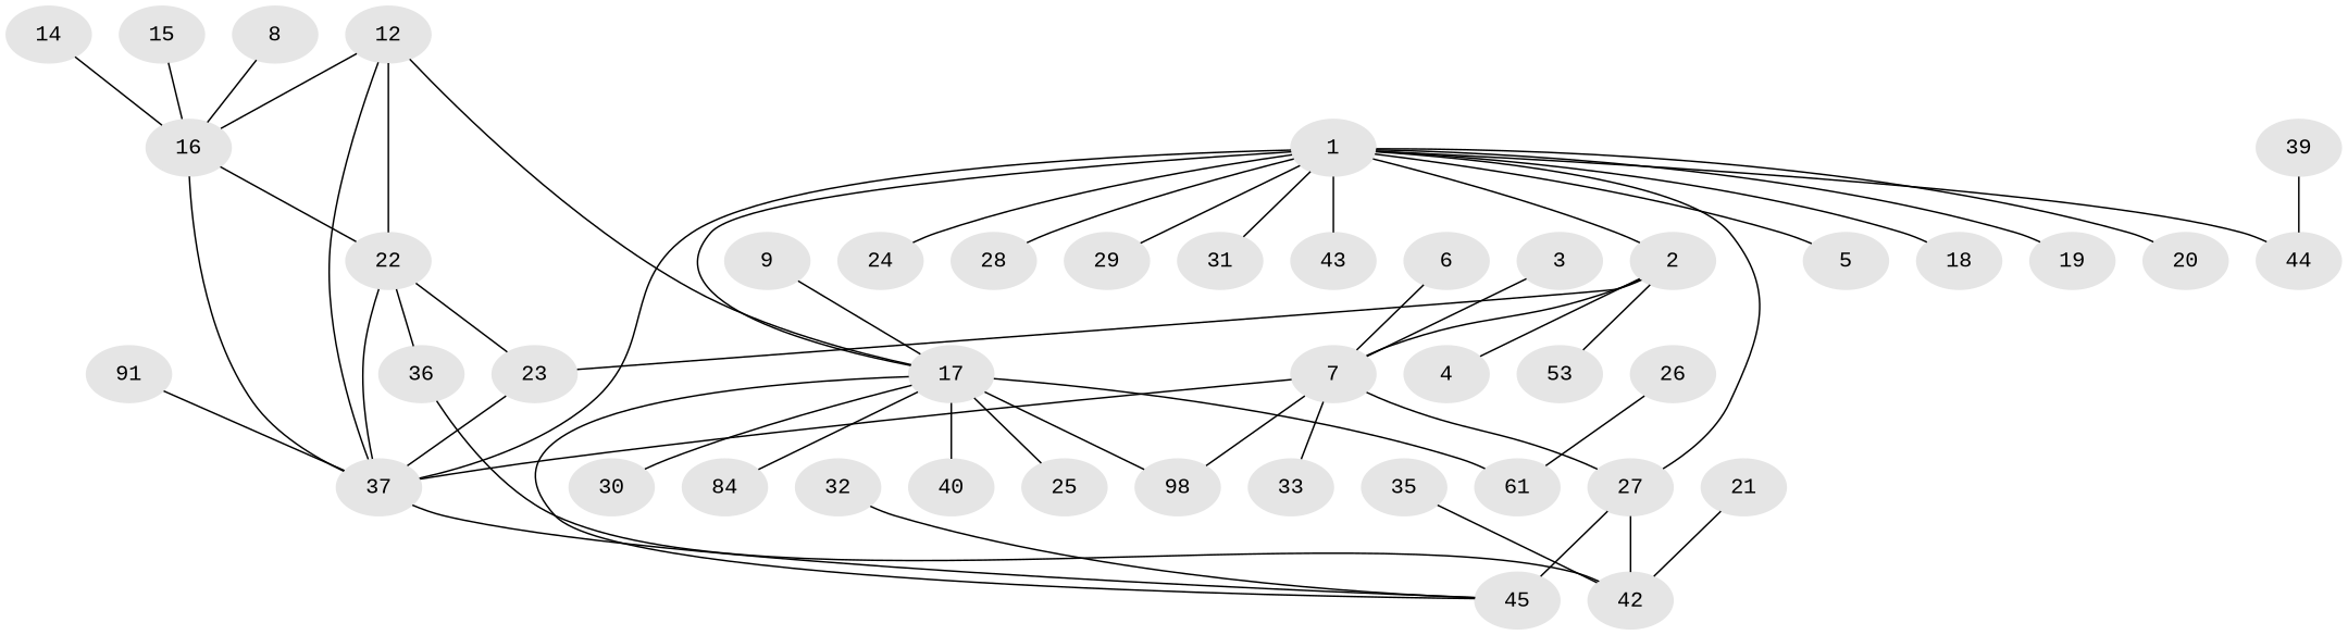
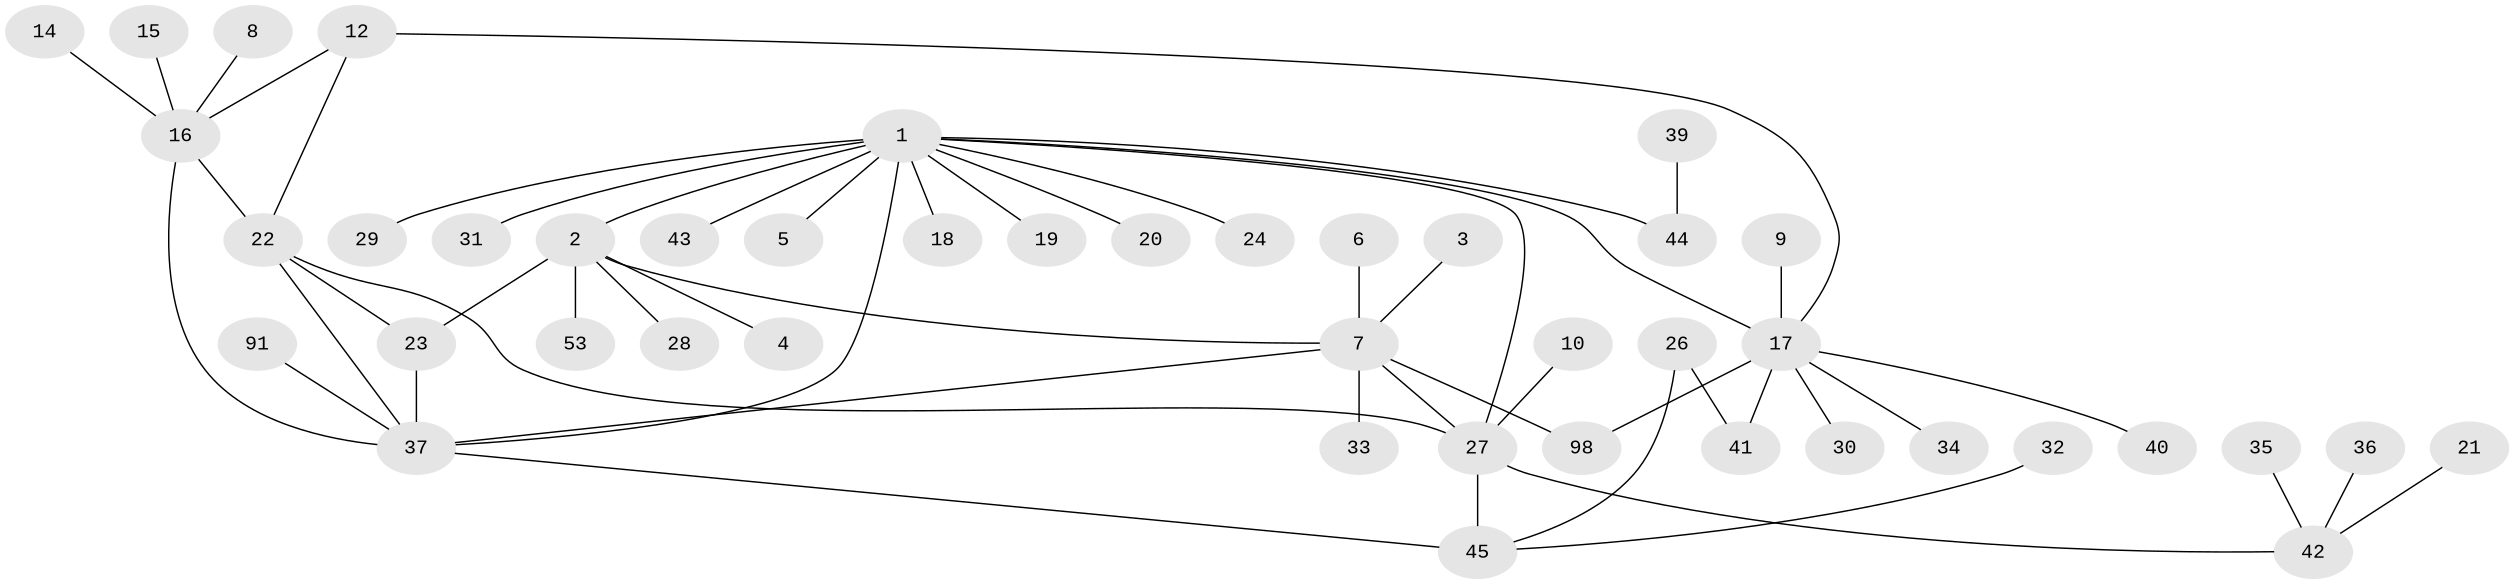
  graph {
    fontname="Liberation Mono"
    node [color=gray90 fontname="Liberation Mono" style=filled]
    edge [fontname="Liberation Mono" weight=1.0]
    1
    2
    5
    17
    18
    19
    20
    24
    27
    28
    29
    31
    37
    43
    44
    4
    7
    n18 [label=53]
    23
    n20 [label=98]
-   25
    30
-   34 [label=84]
+   34
    40
-   41 [label=61]
+   41
    45
    42
    33
    3
    6
    8
    16
    22
    9
+   10
    n36 [label=91]
    12
    14
    15
    21
    26
    32
    35
    36
    39
    1 -- 2
    1 -- 5
    1 -- 17
    1 -- 18
    1 -- 19
    1 -- 20
    1 -- 24
    1 -- 27
-   1 -- 28
+   2 -- 28
    1 -- 29
    1 -- 31
    1 -- 37 [weight=2.0]
    1 -- 43
    1 -- 44
    2 -- 4
    2 -- 7 [weight=2.0]
    2 -- n18
    2 -- 23 [weight=2.0]
    17 -- n20 [weight=4.0]
-   17 -- 25
    17 -- 30
    17 -- 34
    17 -- 40
    17 -- 41
-   17 -- 45
+   26 -- 45
    27 -- 45 [weight=4.0]
    27 -- 42
    37 -- 45
    7 -- 27
    7 -- 37
    7 -- n20
    7 -- 33
    23 -- 37 [weight=2.0]
    3 -- 7
    6 -- 7
    8 -- 16
    16 -- 37
    16 -- 22
-   22 -- 36
+   22 -- 27
    22 -- 37
    22 -- 23
    9 -- 17
+   10 -- 27
    n36 -- 37
    12 -- 17
-   12 -- 37
    12 -- 16
    12 -- 22
    14 -- 16
    15 -- 16
    21 -- 42
    26 -- 41
    32 -- 45
    35 -- 42
    36 -- 42
    39 -- 44
  }
